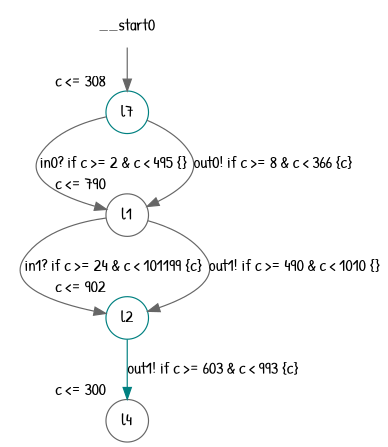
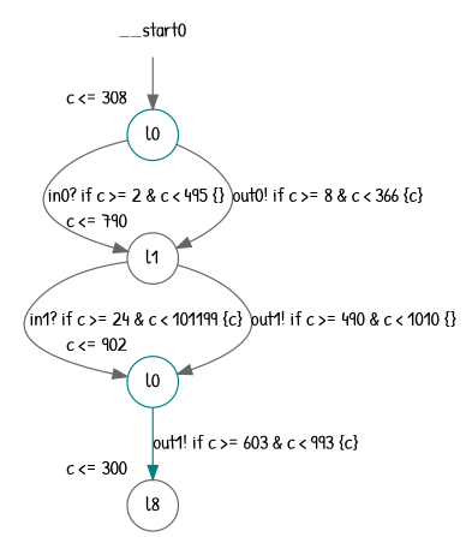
  digraph {
    fontname="Patrick Hand"
    node [color=teal fontname="Patrick Hand" shape=circle margin=0]
    edge [color=gray40 fontname="Patrick Hand"]
    __start0 [shape=none margin=""]
-   n2 [label=l7 xlabel="c <= 308"]
+   n2 [label=l0 xlabel="c <= 308"]
    n3 [color=gray40 label=l1 xlabel="c <= 790"]
-   n4 [label=l2 xlabel="c <= 902"]
-   n5 [color=gray40 label=l4 xlabel="c <= 300"]
+   n4 [label=l0 xlabel="c <= 902"]
+   n5 [color=gray40 label=l8 xlabel="c <= 300"]
    __start0 -> n2
    n2 -> n3 [label="in0? if c >= 2 & c < 495 {} "]
    n2 -> n3 [label="out0! if c >= 8 & c < 366 {c} "]
    n3 -> n4 [label="in1? if c >= 24 & c < 101199 {c} "]
    n3 -> n4 [label="out1! if c >= 490 & c < 1010 {} "]
    n4 -> n5 [color=teal label="out1! if c >= 603 & c < 993 {c} "]
  }
